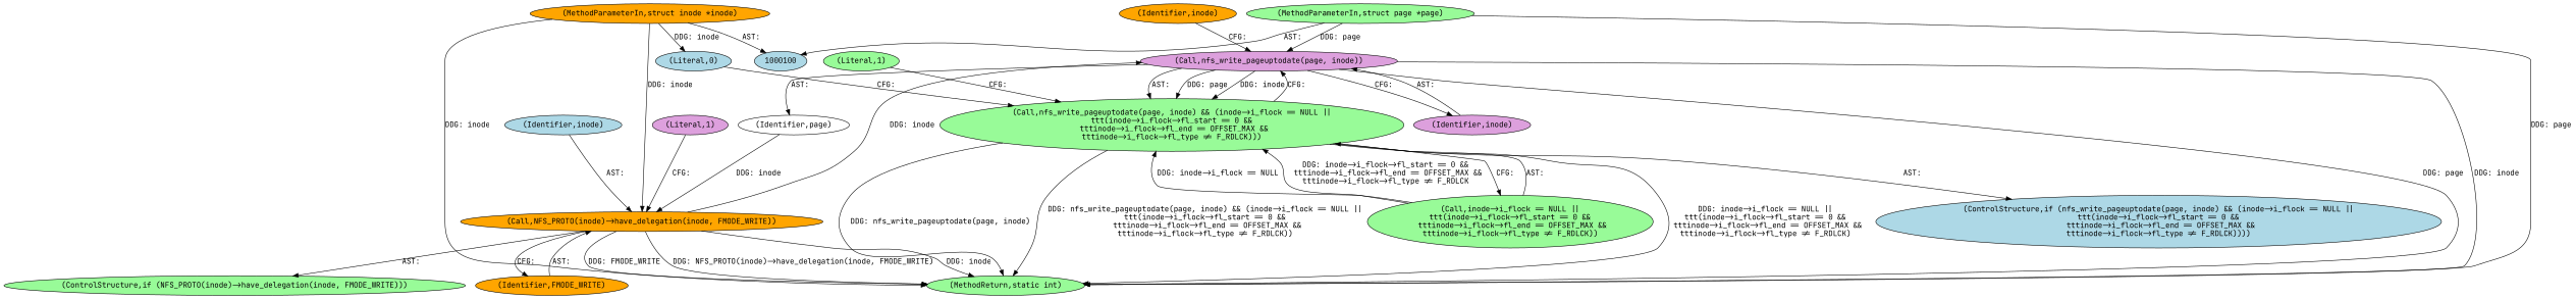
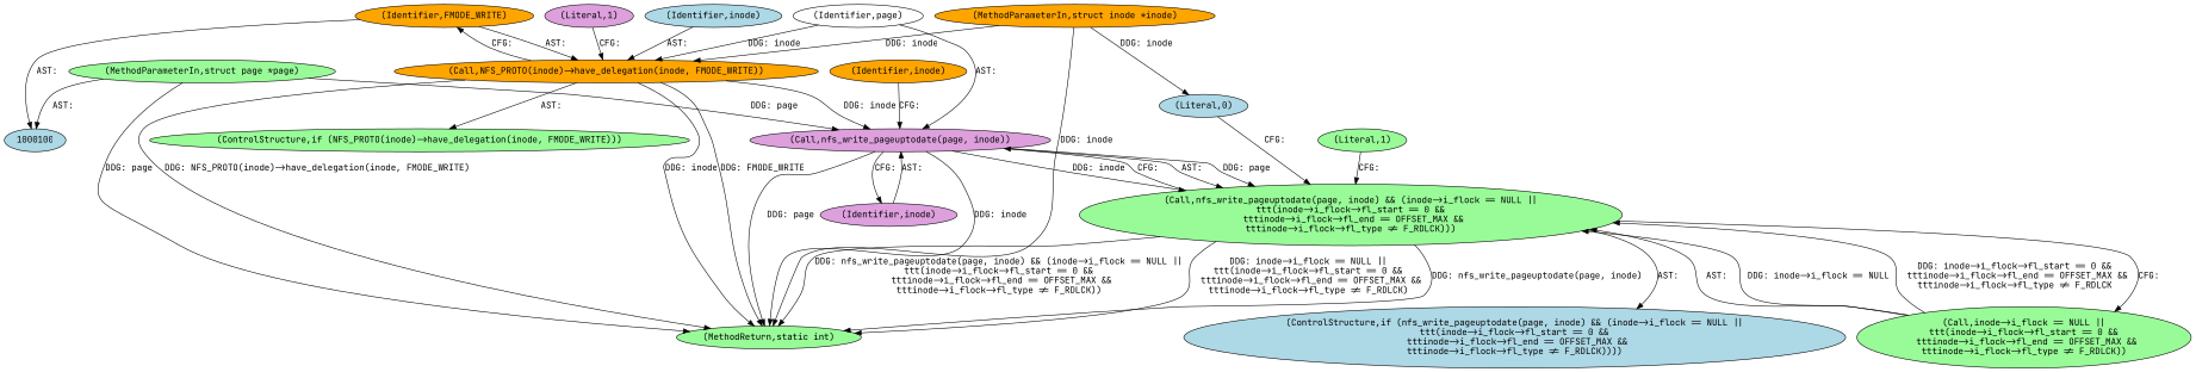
  digraph {
    fontname="JetBrains Mono"
    node [fillcolor=palegreen fontname="JetBrains Mono" style=filled]
    edge [fontname="JetBrains Mono"]
    n1 [fillcolor=plum label="(Call,nfs_write_pageuptodate(page, inode))"]
    n2 [label="(Call,nfs_write_pageuptodate(page, inode) && (inode->i_flock == NULL ||\n\t\t\t(inode->i_flock->fl_start == 0 &&\n \t\t\tinode->i_flock->fl_end == OFFSET_MAX &&\n\t\t\tinode->i_flock->fl_type != F_RDLCK)))"]
    n3 [label="(MethodReturn,static int)"]
    n4 [fillcolor=plum label="(Identifier,inode)"]
    n5 [label="(Call,inode->i_flock == NULL ||\n\t\t\t(inode->i_flock->fl_start == 0 &&\n \t\t\tinode->i_flock->fl_end == OFFSET_MAX &&\n\t\t\tinode->i_flock->fl_type != F_RDLCK))"]
    n6 [fillcolor=lightblue label="(ControlStructure,if (nfs_write_pageuptodate(page, inode) && (inode->i_flock == NULL ||\n\t\t\t(inode->i_flock->fl_start == 0 &&\n \t\t\tinode->i_flock->fl_end == OFFSET_MAX &&\n\t\t\tinode->i_flock->fl_type != F_RDLCK))))"]
    n7 [label="(MethodParameterIn,struct page *page)"]
    1000100 [fillcolor=lightblue]
    n9 [fillcolor=orange label="(Call,NFS_PROTO(inode)->have_delegation(inode, FMODE_WRITE))"]
    n10 [label="(ControlStructure,if (NFS_PROTO(inode)->have_delegation(inode, FMODE_WRITE)))"]
    n11 [fillcolor=orange label="(Identifier,FMODE_WRITE)"]
    n12 [fillcolor=orange label="(MethodParameterIn,struct inode *inode)"]
    n13 [fillcolor=lightblue label="(Literal,0)"]
    n14 [fillcolor=lightblue label="(Identifier,inode)"]
    n15 [label="(Literal,1)"]
    n16 [fillcolor=white label="(Identifier,page)"]
    n17 [fillcolor=orange label="(Identifier,inode)"]
    n18 [fillcolor=plum label="(Literal,1)"]
    n1 -> n2 [label="AST: "]
    n1 -> n2 [label="DDG: page"]
    n1 -> n2 [label="DDG: inode"]
    n1 -> n3 [label="DDG: inode"]
    n1 -> n3 [label="DDG: page"]
    n1 -> n4 [label="CFG: "]
    n2 -> n1 [label="CFG: "]
    n2 -> n3 [label="DDG: nfs_write_pageuptodate(page, inode)"]
    n2 -> n3 [label="DDG: nfs_write_pageuptodate(page, inode) && (inode->i_flock == NULL ||\n\t\t\t(inode->i_flock->fl_start == 0 &&\n \t\t\tinode->i_flock->fl_end == OFFSET_MAX &&\n\t\t\tinode->i_flock->fl_type != F_RDLCK))"]
    n2 -> n3 [label="DDG: inode->i_flock == NULL ||\n\t\t\t(inode->i_flock->fl_start == 0 &&\n \t\t\tinode->i_flock->fl_end == OFFSET_MAX &&\n\t\t\tinode->i_flock->fl_type != F_RDLCK)"]
    n2 -> n5 [label="CFG: "]
    n2 -> n6 [label="AST: "]
    n4 -> n1 [label="AST: "]
    n5 -> n2 [label="AST: "]
    n5 -> n2 [label="DDG: inode->i_flock == NULL"]
    n5 -> n2 [label="DDG: inode->i_flock->fl_start == 0 &&\n \t\t\tinode->i_flock->fl_end == OFFSET_MAX &&\n\t\t\tinode->i_flock->fl_type != F_RDLCK"]
    n7 -> n1 [label="DDG: page"]
    n7 -> n3 [label="DDG: page"]
    n7 -> 1000100 [label="AST: "]
    n9 -> n1 [label="DDG: inode"]
    n9 -> n3 [label="DDG: NFS_PROTO(inode)->have_delegation(inode, FMODE_WRITE)"]
    n9 -> n3 [label="DDG: inode"]
    n9 -> n3 [label="DDG: FMODE_WRITE"]
    n9 -> n10 [label="AST: "]
    n9 -> n11 [label="CFG: "]
    n11 -> n9 [label="AST: "]
    n12 -> n3 [label="DDG: inode"]
-   n12 -> 1000100 [label="AST: "]
+   n11 -> 1000100 [label="AST: "]
    n12 -> n9 [label="DDG: inode"]
    n12 -> n13 [label="DDG: inode"]
    n13 -> n2 [label="CFG: "]
    n14 -> n9 [label="AST: "]
    n15 -> n2 [label="CFG: "]
-   n1 -> n16 [label="AST: "]
+   n16 -> n1 [label="AST: "]
    n16 -> n9 [label="DDG: inode"]
    n17 -> n1 [label="CFG: "]
    n18 -> n9 [label="CFG: "]
  }
